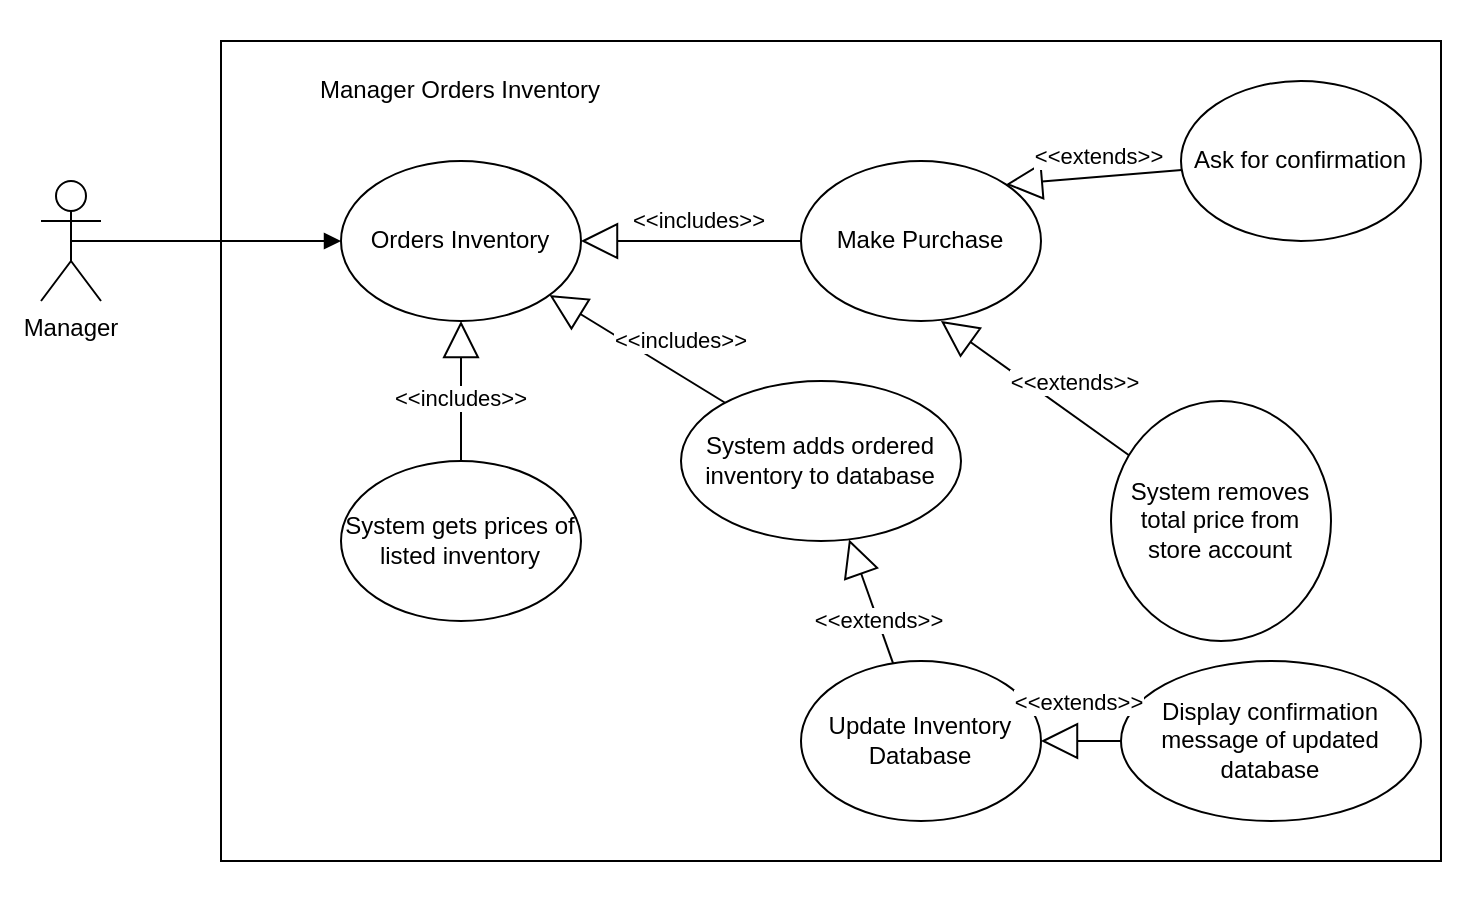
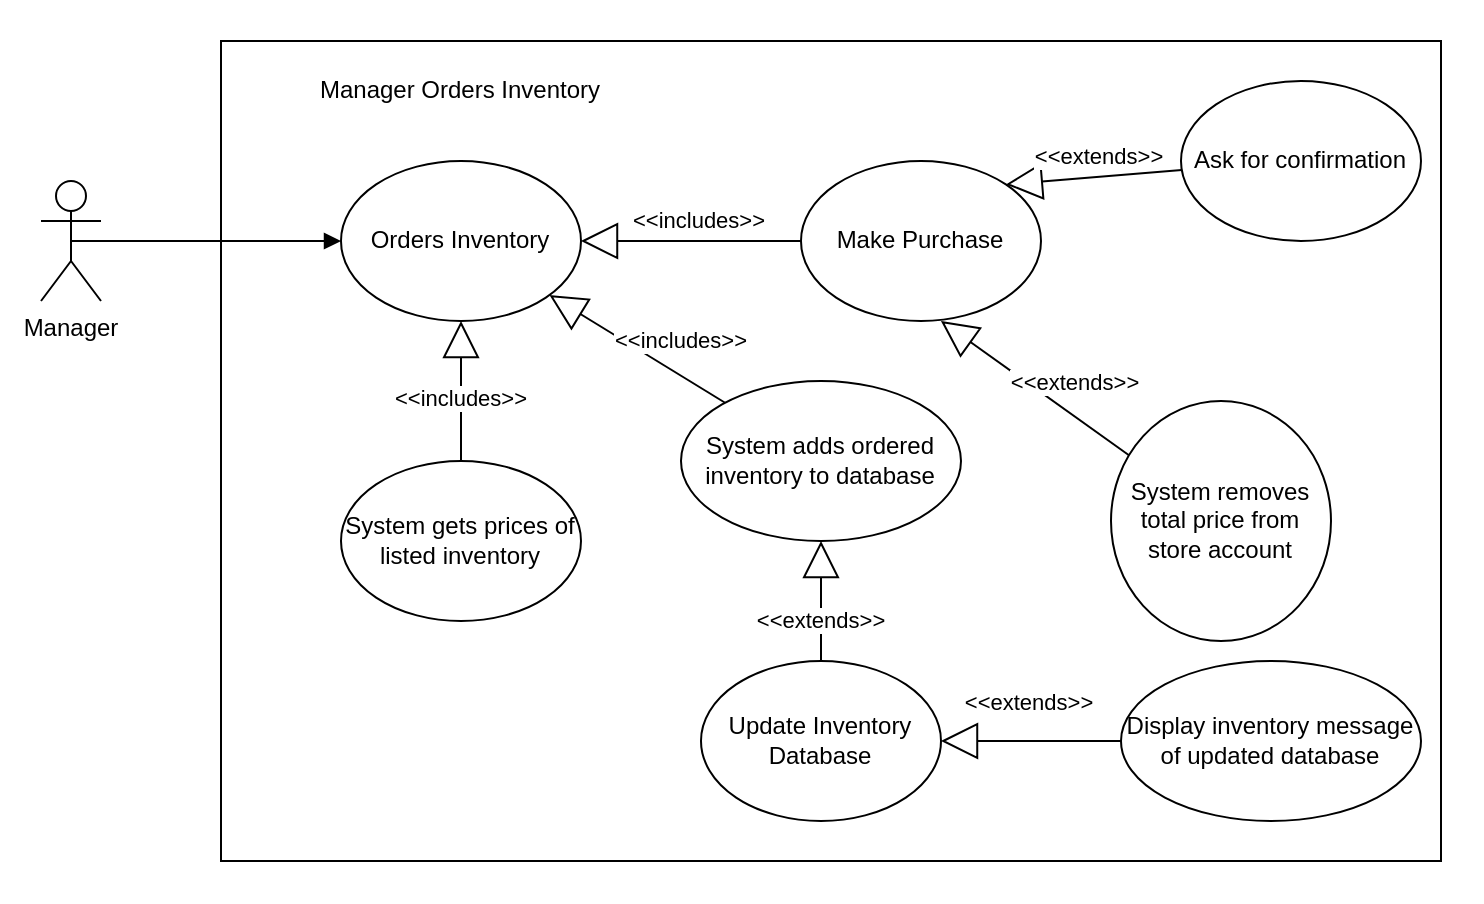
  <mxCell id="0" />
  <mxCell id="1" parent="0" />
  <mxCell id="2" value="" style="rounded=0;whiteSpace=wrap;html=1;" vertex="1" parent="1"><mxGeometry x="110" y="20" width="610" height="410" as="geometry" /></mxCell>
  <mxCell id="3" value="Manager" style="shape=umlActor;verticalLabelPosition=bottom;verticalAlign=top;html=1;outlineConnect=0;" vertex="1" parent="1"><mxGeometry x="20" y="90" width="30" height="60" as="geometry" /></mxCell>
  <mxCell id="4" value="Orders Inventory" style="ellipse;whiteSpace=wrap;html=1;" vertex="1" parent="1"><mxGeometry x="170" y="80" width="120" height="80" as="geometry" /></mxCell>
  <mxCell id="5" value="System gets prices of listed inventory" style="ellipse;whiteSpace=wrap;html=1;" vertex="1" parent="1"><mxGeometry x="170" y="230" width="120" height="80" as="geometry" /></mxCell>
  <mxCell id="6" value="System removes total price from store account" style="ellipse;whiteSpace=wrap;html=1;" vertex="1" parent="1"><mxGeometry x="555" y="200" width="110" height="120" as="geometry" /></mxCell>
  <mxCell id="7" value="System adds ordered inventory to database" style="ellipse;whiteSpace=wrap;html=1;" vertex="1" parent="1"><mxGeometry x="340" y="190" width="140" height="80" as="geometry" /></mxCell>
  <mxCell id="8" value="Make Purchase" style="ellipse;whiteSpace=wrap;html=1;" vertex="1" parent="1"><mxGeometry x="400" y="80" width="120" height="80" as="geometry" /></mxCell>
  <mxCell id="9" value="Ask for confirmation" style="ellipse;whiteSpace=wrap;html=1;" vertex="1" parent="1"><mxGeometry x="590" y="40" width="120" height="80" as="geometry" /></mxCell>
- <mxCell id="10" value="Update Inventory Database" style="ellipse;whiteSpace=wrap;html=1;" vertex="1" parent="1"><mxGeometry x="400" y="330" width="120" height="80" as="geometry" /></mxCell>
- <mxCell id="11" value="Display confirmation message of updated database" style="ellipse;whiteSpace=wrap;html=1;" vertex="1" parent="1"><mxGeometry x="560" y="330" width="150" height="80" as="geometry" /></mxCell>
+ <mxCell id="10" value="Update Inventory Database" style="ellipse;whiteSpace=wrap;html=1;" vertex="1" parent="1"><mxGeometry x="350" y="330" width="120" height="80" as="geometry" /></mxCell>
+ <mxCell id="11" value="Display inventory message of updated database" style="ellipse;whiteSpace=wrap;html=1;" vertex="1" parent="1"><mxGeometry x="560" y="330" width="150" height="80" as="geometry" /></mxCell>
  <mxCell id="12" value="&amp;lt;&amp;lt;includes&amp;gt;&amp;gt;" style="endArrow=block;endSize=16;endFill=0;html=1;rounded=0;" edge="1" parent="1" source="5" target="4"><mxGeometry x="-0.143" width="160" relative="1" as="geometry"><mxPoint x="100" y="300" as="sourcePoint" /><mxPoint x="260" y="300" as="targetPoint" /><mxPoint y="-1" as="offset" /></mxGeometry></mxCell>
  <mxCell id="13" value="&amp;lt;&amp;lt;extends&amp;gt;&amp;gt;" style="endArrow=block;endSize=16;endFill=0;html=1;rounded=0;entryX=1;entryY=0;entryDx=0;entryDy=0;" edge="1" parent="1" source="9" target="8"><mxGeometry x="-0.086" y="-10" width="160" relative="1" as="geometry"><mxPoint x="230" y="340" as="sourcePoint" /><mxPoint x="390" y="340" as="targetPoint" /><mxPoint x="-1" as="offset" /></mxGeometry></mxCell>
  <mxCell id="14" value="&amp;lt;&amp;lt;extends&amp;gt;&amp;gt;" style="endArrow=block;endSize=16;endFill=0;html=1;rounded=0;entryX=0.583;entryY=1;entryDx=0;entryDy=0;entryPerimeter=0;" edge="1" parent="1" source="6" target="8"><mxGeometry x="-0.256" y="-14" width="160" relative="1" as="geometry"><mxPoint x="250" y="360" as="sourcePoint" /><mxPoint x="410" y="360" as="targetPoint" /><mxPoint as="offset" /></mxGeometry></mxCell>
  <mxCell id="15" value="&amp;lt;&amp;lt;includes&amp;gt;&amp;gt;" style="endArrow=block;endSize=16;endFill=0;html=1;rounded=0;" edge="1" parent="1" source="8" target="4"><mxGeometry x="-0.077" y="-10" width="160" relative="1" as="geometry"><mxPoint x="240" y="240" as="sourcePoint" /><mxPoint x="240" y="170" as="targetPoint" /><mxPoint as="offset" /></mxGeometry></mxCell>
  <mxCell id="16" value="&amp;lt;&amp;lt;includes&amp;gt;&amp;gt;" style="endArrow=block;endSize=16;endFill=0;html=1;rounded=0;" edge="1" parent="1" source="7" target="4"><mxGeometry x="-0.321" y="-15" width="160" relative="1" as="geometry"><mxPoint x="250" y="250" as="sourcePoint" /><mxPoint x="250" y="180" as="targetPoint" /><mxPoint as="offset" /></mxGeometry></mxCell>
  <mxCell id="17" value="&amp;lt;&amp;lt;extends&amp;gt;&amp;gt;" style="endArrow=block;endSize=16;endFill=0;html=1;rounded=0;" edge="1" parent="1" source="10" target="7"><mxGeometry x="-0.333" width="160" relative="1" as="geometry"><mxPoint x="603.886" y="297.153" as="sourcePoint" /><mxPoint x="499.96" y="260" as="targetPoint" /><mxPoint as="offset" /></mxGeometry></mxCell>
  <mxCell id="18" value="&amp;lt;&amp;lt;extends&amp;gt;&amp;gt;" style="endArrow=block;endSize=16;endFill=0;html=1;rounded=0;" edge="1" parent="1" source="11" target="10"><mxGeometry x="0.028" y="-19" width="160" relative="1" as="geometry"><mxPoint x="613.886" y="217.153" as="sourcePoint" /><mxPoint x="509.96" y="180" as="targetPoint" /><mxPoint as="offset" /></mxGeometry></mxCell>
  <mxCell id="19" value="" style="html=1;verticalAlign=bottom;endArrow=block;rounded=0;entryX=0;entryY=0.5;entryDx=0;entryDy=0;exitX=0.5;exitY=0.5;exitDx=0;exitDy=0;exitPerimeter=0;" edge="1" parent="1" source="3" target="4"><mxGeometry width="80" relative="1" as="geometry"><mxPoint x="0" y="270" as="sourcePoint" /><mxPoint x="80" y="270" as="targetPoint" /></mxGeometry></mxCell>
  <mxCell id="20" value="Manager Orders Inventory" style="text;html=1;strokeColor=none;fillColor=none;align=center;verticalAlign=middle;whiteSpace=wrap;rounded=0;" vertex="1" parent="1"><mxGeometry x="145" y="30" width="170" height="30" as="geometry" /></mxCell>
